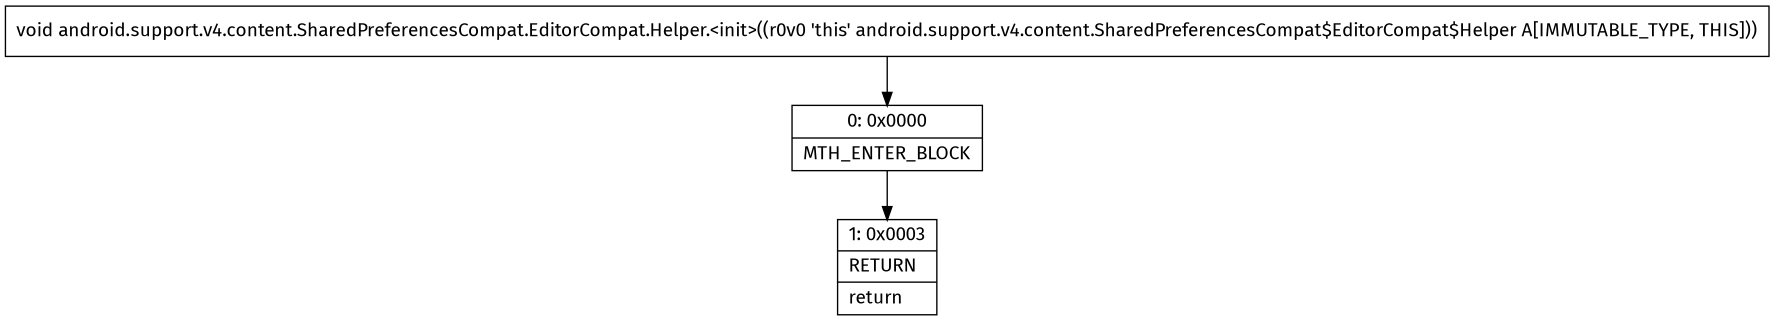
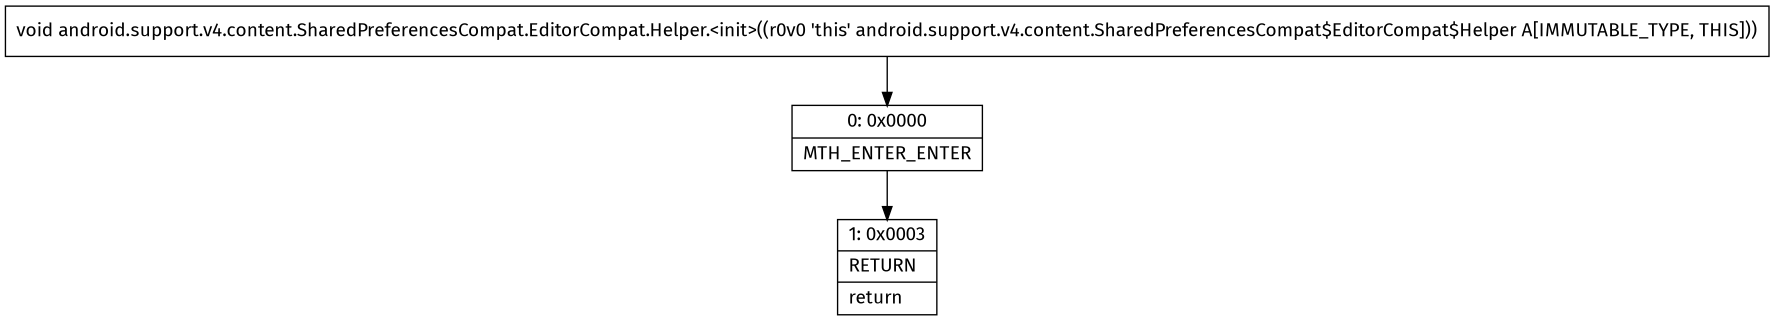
  digraph {
    fontname="Fira Sans"
    node [shape=record fontname="Fira Sans"]
    edge [fontname="Fira Sans"]
-   n1 [label="{0\:\ 0x0000|MTH_ENTER_BLOCK\l}"]
+   n1 [label="{0\:\ 0x0000|MTH_ENTER_ENTER\l}"]
    n2 [label="{1\:\ 0x0003|RETURN\l|return\l}"]
    n3 [label="{void android.support.v4.content.SharedPreferencesCompat.EditorCompat.Helper.\<init\>((r0v0 'this' android.support.v4.content.SharedPreferencesCompat$EditorCompat$Helper A[IMMUTABLE_TYPE, THIS])) }"]
    n1 -> n2
    n3 -> n1
  }
